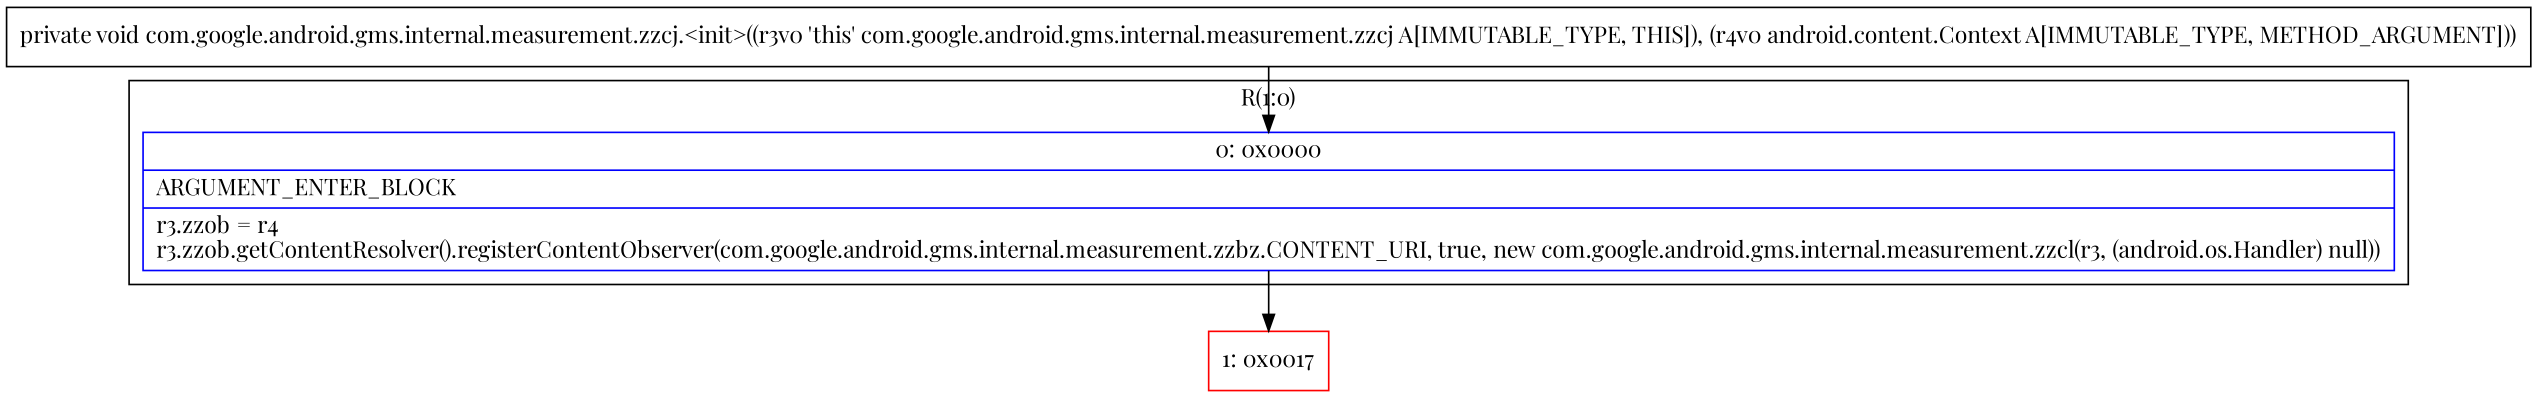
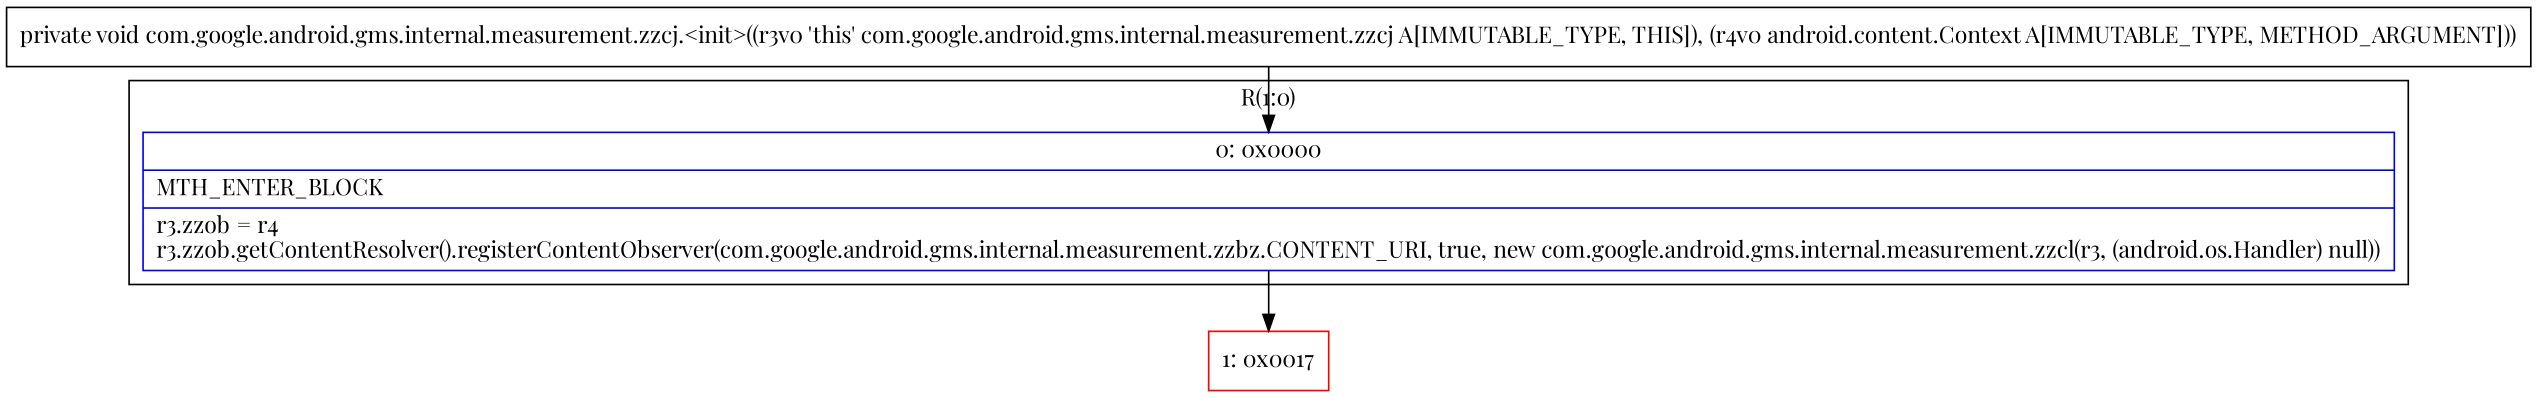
  digraph {
    fontname="Playfair Display"
    node [shape=record fontname="Playfair Display"]
    edge [fontname="Playfair Display"]
-   n1 [color=blue label="{0\:\ 0x0000|ARGUMENT_ENTER_BLOCK\l|r3.zzob = r4\lr3.zzob.getContentResolver().registerContentObserver(com.google.android.gms.internal.measurement.zzbz.CONTENT_URI, true, new com.google.android.gms.internal.measurement.zzcl(r3, (android.os.Handler) null))\l}"]
+   n1 [color=blue label="{0\:\ 0x0000|MTH_ENTER_BLOCK\l|r3.zzob = r4\lr3.zzob.getContentResolver().registerContentObserver(com.google.android.gms.internal.measurement.zzbz.CONTENT_URI, true, new com.google.android.gms.internal.measurement.zzcl(r3, (android.os.Handler) null))\l}"]
    n2 [color=red label="{1\:\ 0x0017}"]
    n3 [label="{private void com.google.android.gms.internal.measurement.zzcj.\<init\>((r3v0 'this' com.google.android.gms.internal.measurement.zzcj A[IMMUTABLE_TYPE, THIS]), (r4v0 android.content.Context A[IMMUTABLE_TYPE, METHOD_ARGUMENT])) }"]
    subgraph cluster_1 {
      label="R(1:0)"
      n1
    }
    n1 -> n2
    n3 -> n1
  }
